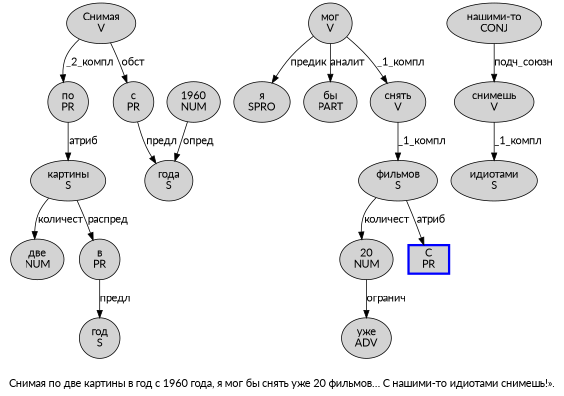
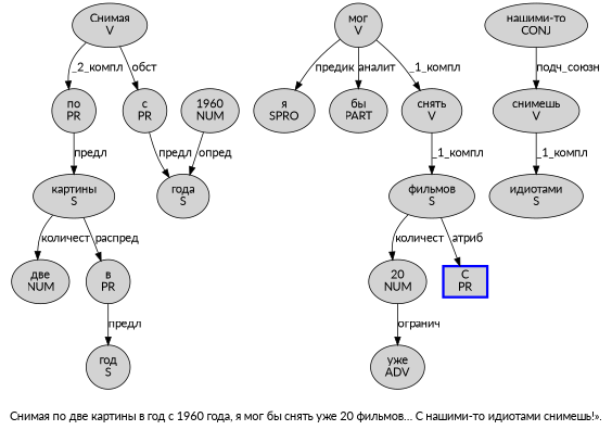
  digraph {
    fontname=Lato
    label="Снимая по две картины в год с 1960 года, я мог бы снять уже 20 фильмов… С нашими-то идиотами снимешь!»."
    node [fillcolor=lightgray fontname=Lato penwidth=1 shape=ellipse style=filled]
    edge [fontname=Lato]
    n1 [label="Снимая\nV"]
    n2 [label="по\nPR"]
    n3 [label="с\nPR"]
    n4 [label="картины\nS"]
    n5 [label="года\nS"]
    n6 [label="две\nNUM"]
    n7 [label="в\nPR"]
    n8 [label="год\nS"]
    n9 [label="1960\nNUM"]
    n10 [label="я\nSPRO"]
    n11 [label="мог\nV"]
    n12 [label="бы\nPART"]
    n13 [label="снять\nV"]
    n14 [label="фильмов\nS"]
    n15 [label="20\nNUM"]
    n16 [color=blue label="С\nPR" penwidth=3 shape=box]
    n17 [label="уже\nADV"]
    n18 [label="нашими-то\nCONJ"]
    n19 [label="снимешь\nV"]
    n20 [label="идиотами\nS"]
    n1 -> n2 [label="_2_компл"]
    n1 -> n3 [label="обст"]
-   n2 -> n4 [label="атриб"]
+   n2 -> n4 [label="предл"]
    n3 -> n5 [label="предл"]
    n4 -> n6 [label="количест"]
    n4 -> n7 [label="распред"]
    n7 -> n8 [label="предл"]
    n9 -> n5 [label="опред"]
    n11 -> n10 [label="предик"]
    n11 -> n12 [label="аналит"]
    n11 -> n13 [label="_1_компл"]
    n13 -> n14 [label="_1_компл"]
    n14 -> n15 [label="количест"]
    n14 -> n16 [label="атриб"]
    n15 -> n17 [label="огранич"]
    n18 -> n19 [label="подч_союзн"]
    n19 -> n20 [label="_1_компл"]
  }
